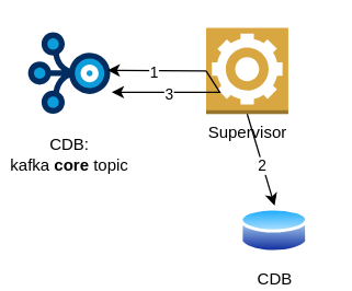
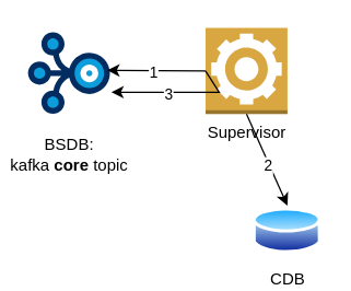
  <mxCell id="0" />
  <mxCell id="1" parent="0" />
- <mxCell id="2" value="CDB:&lt;div&gt;kafka &lt;b&gt;core&lt;/b&gt; topic&lt;/div&gt;" style="verticalLabelPosition=bottom;aspect=fixed;html=1;shape=mxgraph.salesforce.stream;fillColorStyles=fillColor2,fillColor3,fillColor4;fillColor2=#032d60;fillColor3=#0d9dda;fillColor4=#ffffff;fillColor=none;strokeColor=none;" vertex="1" parent="1"><mxGeometry x="20" y="23" width="60" height="60" as="geometry" /></mxCell>
+ <mxCell id="2" value="BSDB:&lt;div&gt;kafka &lt;b&gt;core&lt;/b&gt; topic&lt;/div&gt;" style="verticalLabelPosition=bottom;aspect=fixed;html=1;shape=mxgraph.salesforce.stream;fillColorStyles=fillColor2,fillColor3,fillColor4;fillColor2=#032d60;fillColor3=#0d9dda;fillColor4=#ffffff;fillColor=none;strokeColor=none;" vertex="1" parent="1"><mxGeometry x="20" y="23" width="60" height="60" as="geometry" /></mxCell>
  <mxCell id="3" value="Supervisor" style="outlineConnect=0;dashed=0;verticalLabelPosition=bottom;verticalAlign=top;align=center;html=1;shape=mxgraph.aws3.worker;fillColor=#D9A741;gradientColor=none;" vertex="1" parent="1"><mxGeometry x="150" y="20" width="60" height="63" as="geometry" /></mxCell>
- <mxCell id="4" value="CDB" style="image;aspect=fixed;perimeter=ellipsePerimeter;html=1;align=center;shadow=0;dashed=0;spacingTop=3;image=img/lib/active_directory/database.svg;" vertex="1" parent="1"><mxGeometry x="175" y="150" width="50" height="37" as="geometry" /></mxCell>
+ <mxCell id="4" value="CDB" style="image;aspect=fixed;perimeter=ellipsePerimeter;html=1;align=center;shadow=0;dashed=0;spacingTop=3;image=img/lib/active_directory/database.svg;" vertex="1" parent="1"><mxGeometry x="185" y="150" width="50" height="37" as="geometry" /></mxCell>
  <mxCell id="5" value="" style="endArrow=classic;html=1;rounded=0;entryX=0.967;entryY=0.466;entryDx=0;entryDy=0;entryPerimeter=0;exitX=0;exitY=0.5;exitDx=0;exitDy=0;exitPerimeter=0;" edge="1" parent="1" source="3" target="2"><mxGeometry width="50" height="50" relative="1" as="geometry"><mxPoint x="290" y="370" as="sourcePoint" /><mxPoint x="340" y="320" as="targetPoint" /></mxGeometry></mxCell>
  <mxCell id="6" value="1" style="edgeLabel;html=1;align=center;verticalAlign=middle;resizable=0;points=[];" vertex="1" connectable="0" parent="5"><mxGeometry x="0.059" y="1" relative="1" as="geometry"><mxPoint as="offset" /></mxGeometry></mxCell>
  <mxCell id="7" value="" style="endArrow=classic;html=1;rounded=0;exitX=0.5;exitY=1;exitDx=0;exitDy=0;exitPerimeter=0;entryX=0.5;entryY=0;entryDx=0;entryDy=0;" edge="1" parent="1" source="3" target="4"><mxGeometry width="50" height="50" relative="1" as="geometry"><mxPoint x="290" y="370" as="sourcePoint" /><mxPoint x="340" y="320" as="targetPoint" /></mxGeometry></mxCell>
  <mxCell id="8" value="2" style="edgeLabel;html=1;align=center;verticalAlign=middle;resizable=0;points=[];" vertex="1" connectable="0" parent="7"><mxGeometry x="0.126" y="-1" relative="1" as="geometry"><mxPoint as="offset" /></mxGeometry></mxCell>
  <mxCell id="9" value="" style="endArrow=classic;html=1;rounded=0;exitX=0;exitY=0.5;exitDx=0;exitDy=0;exitPerimeter=0;entryX=1.017;entryY=0.735;entryDx=0;entryDy=0;entryPerimeter=0;" edge="1" parent="1" source="3" target="2"><mxGeometry width="50" height="50" relative="1" as="geometry"><mxPoint x="290" y="370" as="sourcePoint" /><mxPoint x="100" y="80" as="targetPoint" /><Array as="points"><mxPoint x="160" y="67" /></Array></mxGeometry></mxCell>
  <mxCell id="10" value="3" style="edgeLabel;html=1;align=center;verticalAlign=middle;resizable=0;points=[];" vertex="1" connectable="0" parent="9"><mxGeometry x="0.157" y="1" relative="1" as="geometry"><mxPoint as="offset" /></mxGeometry></mxCell>
